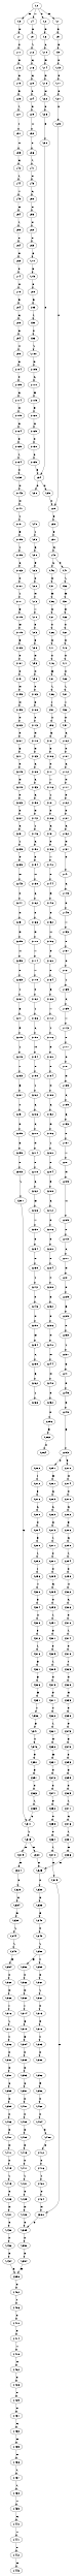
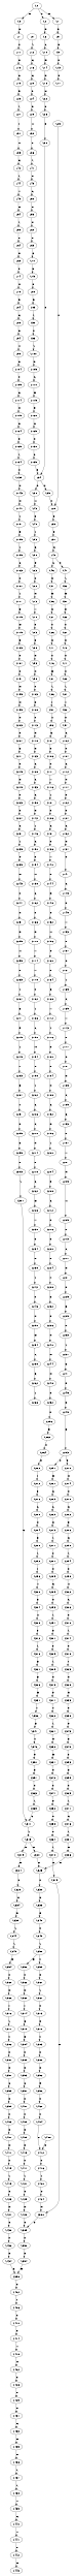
  strict digraph {
    S0
    S1
    S2
    S3
-   S4
    S5
    S6
    S7
    S8
    S9
    S10
    S11
    S12
    S13
    S14
    S15
    S16
    S17
    S18
    S19
    S20
-   S21
    S22
    S23
    S24
    S25
    S26
    S27
    S28
    S29
    S30
    S31
    S32
    S33
    S34
    S35
    S36
    S37
    S38
    S39
    S40
    S41
    S42
+   S43
    S44
    S45
    S46
    S47
    S48
    S49
    S50
    S51
    S52
    S53
    S54
    S55
    S56
    S57
    S58
    S59
    S60
    S61
    S62
    S63
    S64
    S65
    S66
    S67
    S68
    S69
    S70
    S71
    S72
    S73
    S74
    S75
    S76
    S77
    S78
    S79
    S80
    S81
    S82
    S83
    S84
    S85
    S86
    S87
    S88
    S89
    S90
    S91
    S92
    S93
    S94
    S95
    S96
    S97
    S98
    S99
    S100
    S101
    S102
    S103
    S104
    S105
    S106
    S107
    S108
    S109
    S110
    S111
    S112
    S113
    S114
    S115
    S116
    S117
    S118
    S119
    S120
    S121
    S122
    S123
    S124
    S125
    S126
    S127
    S128
    S129
    S130
    S131
    S132
    S133
    S134
    S135
    S136
    S137
    S138
    S139
    S140
    S141
    S142
    S143
    S144
    S145
    S146
    S147
    S148
    S149
    S150
    S151
    S152
    S153
    S154
    S155
    S156
    S157
    S158
    S159
    S160
    S161
    S162
    S163
    S164
    S165
    S166
    S167
    S168
    S169
    S170
    S171
    S172
    S173
    S174
    S175
    S176
    S177
    S178
    S179
    S180
    S181
    S182
    S183
    S184
    S185
    S186
    S187
    S188
    S189
    S190
    S191
    S192
    S193
    S194
    S195
    S196
    S197
    S198
    S199
    S200
    S201
    S202
    S203
    S204
    S205
    S206
    S207
    S208
    S209
    S210
    S211
    S212
    S213
    S214
    S215
    S216
    S217
    S218
    S219
    S220
    S221
    S222
    S223
    S224
    S225
    S226
    S227
    S228
    S229
    S230
    S231
    S232
    S233
    S234
    S235
    S236
    S237
    S238
    S239
    S240
    S241
    S242
    S243
    S244
    S245
    S246
    S247
    S248
    S249
    S250
    S251
    S252
    S253
    S254
    S255
    S256
    S257
    S270
    S258
    S259
    S260
    S261
    S262
    S263
    S264
    S265
    S266
    S267
    S268
    S269
    S271
    S272
    S273
    S274
    S275
    S276
    S277
    S278
    S279
    S280
    S281
    S282
    S283
    S284
    S285
    S286
    S287
    S288
    S289
    S290
    S291
    S292
    S293
    S294
    S295
    S296
    S297
    S298
    S299
    S300
    S301
    S302
    S303
    S304
    S305
    S306
    S307
    S308
    S309
    S310
    S311
    S312
    S313
    S314
    S315
    S316
    S317
    S318
    S319
    S320
    S321
    S322
    S323
    S324
    S325
    S326
    S327
    S328
    S329
    S330
    S331
    S332
    S333
    S334
    S335
    S336
    S337
    S338
    S339
    S340
    S341
    S342
    S343
    S344
    S345
    S346
    S347
    S348
    S349
    S350
    S351
    S352
    S353
    S354
    S355
    S356
    S357
    S358
    S359
    S360
    S361
    S362
    S363
    S364
    S365
    S366
    S367
    S368
    S369
    S370
    S371
    S372
    S373
    S374
    S375
    S376
    S377
    S378
    S379
    S380
    S381
    S382
    S383
    S384
    S385
    S386
    S387
    S388
    S389
    S390
    S391
    S392
    S393
    S394
    S395
    S396
    S397
    S398
    S399
    n401 [label=S460]
    S401
    S402
    S403
    S404
    S405
    S406
    S407
    S408
    S409
    S410
    S411
    S412
    S413
    S414
    S415
    S416
    S417
    S418
    S419
    S420
    S421
    S422
    S423
    S424
    S425
    S426
    S427
    S428
    S429
    S430
    S431
    S432
    S433
    S434
    S435
    S436
    S437
    S438
    S439
    S440
    S441
    S442
    S443
    S0 -> S1 [label=H]
    S0 -> S2 [label=L]
    S0 -> S3 [label=E]
-   S0 -> S4 [label=V]
    S1 -> S5 [label=R]
    S2 -> S6 [label=R]
    S3 -> S7 [label=N]
-   S4 -> S8 [label=K]
    S5 -> S9 [label=K]
    S6 -> S10 [label=C]
    S7 -> S11 [label=L]
    S8 -> S12 [label=S]
    S9 -> S13 [label=T]
    S10 -> S14 [label=H]
    S11 -> S15 [label=N]
    S12 -> S16 [label=G]
    S13 -> S17 [label=P]
    S14 -> S18 [label=R]
    S15 -> S19 [label=Q]
    S16 -> S20 [label=G]
-   S17 -> S21 [label=P]
    S18 -> S22 [label=K]
    S19 -> S23 [label=E]
    S20 -> S24 [label=P]
-   S21 -> S25 [label=A]
    S22 -> S26 [label=T]
    S23 -> S27 [label=S]
    S24 -> S28 [label=R]
    S25 -> S29 [label=L]
    S26 -> S30 [label=P]
    S27 -> S31 [label=I]
    S28 -> S32 [label=W]
    S29 -> S33 [label=P]
    S30 -> S34 [label=P]
    S31 -> S35 [label=W]
    S32 -> S36 [label=P]
    S33 -> S37 [label=P]
    S34 -> S38 [label=P]
    S34 -> S39 [label=A]
    S35 -> S40 [label=G]
    S36 -> S41 [label=S]
    S37 -> S42 [label=G]
+   S38 -> S43 [label=W]
    S39 -> S29 [label=L]
    S40 -> S44 [label=S]
    S41 -> S45 [label=R]
    S42 -> S46 [label=C]
    S42 -> S47 [label=T]
+   S43 -> S48 [label=P]
    S44 -> S49 [label=V]
    S45 -> S50 [label=C]
    S46 -> S51 [label=N]
    S47 -> S52 [label=S]
    S48 -> S53 [label=S]
    S49 -> S54 [label=M]
    S50 -> S55 [label=R]
    S51 -> S56 [label=E]
    S52 -> S57 [label=E]
    S53 -> S58 [label=G]
    S54 -> S59 [label=S]
    S55 -> S60 [label=A]
    S56 -> S61 [label=N]
    S57 -> S62 [label=R]
    S58 -> S63 [label=Q]
    S59 -> S64 [label=T]
    S60 -> S65 [label=L]
    S61 -> S66 [label=L]
    S62 -> S67 [label=L]
    S63 -> S68 [label=T]
    S64 -> S69 [label=N]
    S65 -> S70 [label=G]
    S66 -> S71 [label=N]
    S67 -> S72 [label=D]
    S68 -> S73 [label=N]
    S69 -> S74 [label=L]
    S70 -> S75 [label=D]
    S71 -> S76 [label=L]
    S72 -> S77 [label=T]
    S73 -> S78 [label=V]
    S74 -> S79 [label=M]
    S75 -> S80 [label=P]
    S76 -> S81 [label=E]
    S77 -> S82 [label=T]
    S78 -> S83 [label=P]
    S79 -> S84 [label=E]
    S80 -> S85 [label=E]
    S81 -> S86 [label=S]
    S82 -> S87 [label=S]
    S83 -> S88 [label=P]
    S84 -> S89 [label=G]
    S85 -> S90 [label=S]
    S86 -> S91 [label=I]
    S87 -> S92 [label=V]
    S88 -> S93 [label=R]
    S89 -> S94 [label=Q]
    S90 -> S95 [label=L]
    S91 -> S96 [label=W]
    S92 -> S97 [label=A]
    S93 -> S98 [label=A]
    S94 -> S99 [label=W]
    S95 -> S100 [label=S]
    S96 -> S101 [label=G]
    S97 -> S102 [label=G]
    S98 -> S103 [label=L]
    S99 -> S104 [label=Q]
    S100 -> S105 [label=R]
    S101 -> S106 [label=P]
    S102 -> S107 [label=L]
    S103 -> S108 [label=D]
    S104 -> S109 [label=L]
    S105 -> S110 [label=C]
    S106 -> S111 [label=L]
    S107 -> S112 [label=G]
    S108 -> S113 [label=L]
    S109 -> S114 [label=G]
    S110 -> S115 [label=H]
    S111 -> S116 [label=V]
    S112 -> S117 [label=A]
    S113 -> S118 [label=R]
    S114 -> S119 [label=K]
    S115 -> S120 [label=R]
    S116 -> S121 [label=S]
    S117 -> S122 [label=D]
    S118 -> S123 [label=R]
    S119 -> S124 [label=N]
    S120 -> S125 [label=K]
    S121 -> S126 [label=P]
    S122 -> S127 [label=P]
    S123 -> S128 [label=G]
    S124 -> S129 [label=D]
    S125 -> S130 [label=T]
    S126 -> S131 [label=G]
    S127 -> S132 [label=G]
    S128 -> S133 [label=C]
    S129 -> S134 [label=S]
    S130 -> S135 [label=P]
    S131 -> S136 [label=T]
    S132 -> S137 [label=R]
    S133 -> S138 [label=G]
    S134 -> S139 [label=L]
    S135 -> S34 [label=P]
    S136 -> S140 [label=V]
    S137 -> S141 [label=T]
    S138 -> S142 [label=R]
    S139 -> S143 [label=A]
    S140 -> S144 [label=D]
    S141 -> S145 [label=G]
    S142 -> S146 [label=S]
    S143 -> S147 [label=K]
    S144 -> S148 [label=R]
    S145 -> S149 [label=T]
    S146 -> S150 [label=G]
    S147 -> S151 [label=S]
    S148 -> S152 [label=Q]
    S149 -> S153 [label=V]
    S150 -> S154 [label=P]
    S151 -> S155 [label=F]
    S152 -> S156 [label=W]
    S153 -> S157 [label=T]
    S154 -> S158 [label=W]
    S155 -> S159 [label=S]
    S156 -> S160 [label=Q]
    S157 -> S161 [label=Q]
    S158 -> S162 [label=C]
    S159 -> S163 [label=C]
    S160 -> S164 [label=L]
    S161 -> S165 [label=S]
    S162 -> S166 [label=L]
    S163 -> S167 [label=T]
    S164 -> S168 [label=G]
    S165 -> S169 [label=G]
    S166 -> S170 [label=R]
    S167 -> S171 [label=S]
    S168 -> S172 [label=V]
    S169 -> S173 [label=V]
    S170 -> S174 [label=V]
    S171 -> S175 [label=F]
    S172 -> S176 [label=S]
    S173 -> S177 [label=P]
    S174 -> S178 [label=V]
    S175 -> S179 [label=H]
    S176 -> S180 [label=D]
    S177 -> S181 [label=Q]
    S178 -> S182 [label=L]
    S179 -> S183 [label=F]
    S180 -> S184 [label=P]
    S181 -> S185 [label=R]
    S182 -> S186 [label=S]
    S183 -> S187 [label=T]
    S184 -> S188 [label=A]
    S185 -> S189 [label=G]
    S186 -> S190 [label=C]
    S187 -> S191 [label=T]
    S188 -> S192 [label=G]
    S189 -> S193 [label=G]
    S190 -> S194 [label=M]
    S191 -> S195 [label=N]
    S192 -> S196 [label=R]
    S193 -> S197 [label=L]
    S194 -> S198 [label=Q]
    S195 -> S199 [label=K]
    S196 -> S200 [label=S]
    S197 -> S201 [label=V]
    S198 -> S202 [label=S]
    S199 -> S203 [label=A]
-   S200 -> S204 [label=F]
    S201 -> S205 [label=K]
    S202 -> S206 [label=C]
    S203 -> S207 [label=T]
    S204 -> S208 [label=P]
    S205 -> S209 [label=W]
    S206 -> S210 [label=G]
    S207 -> S211 [label=E]
    S208 -> S212 [label=C]
    S209 -> S213 [label=P]
    S210 -> S214 [label=A]
    S211 -> S215 [label=T]
    S212 -> S216 [label=L]
    S213 -> S217 [label=C]
    S214 -> S218 [label=F]
    S215 -> S219 [label=R]
    S216 -> S220 [label=P]
    S217 -> S221 [label=R]
    S218 -> S222 [label=C]
    S219 -> S223 [label=L]
    S220 -> S224 [label=F]
    S221 -> S225 [label=D]
    S222 -> S226 [label=H]
    S223 -> S227 [label=P]
    S224 -> S228 [label=Y]
    S225 -> S229 [label=E]
    S226 -> S230 [label=V]
    S227 -> S231 [label=C]
    S228 -> S232 [label=F]
    S229 -> S233 [label=D]
    S230 -> S234 [label=P]
    S231 -> S235 [label=S]
    S232 -> S236 [label=P]
    S233 -> S237 [label=S]
    S234 -> S238 [label=A]
    S235 -> S239 [label=Q]
    S236 -> S240 [label=A]
    S237 -> S241 [label=E]
    S238 -> S242 [label=S]
    S239 -> S243 [label=N]
    S240 -> S244 [label=N]
    S241 -> S245 [label=F]
    S242 -> S246 [label=L]
    S243 -> S247 [label=L]
    S244 -> S248 [label=K]
    S245 -> S249 [label=P]
    S246 -> S250 [label=A]
    S247 -> S251 [label=A]
    S248 -> S252 [label=T]
    S249 -> S253 [label=F]
    S250 -> S254 [label=H]
    S251 -> S255 [label=R]
    S252 -> S256 [label=A]
    S253 -> S257 [label=L]
    S253 -> S270 [label=P]
    S254 -> S258 [label=G]
    S255 -> S259 [label=W]
    S256 -> S260 [label=E]
    S257 -> S261 [label=H]
    S270 -> S274 [label=K]
    S258 -> S262 [label=G]
    S259 -> S263 [label=P]
    S260 -> S264 [label=T]
    S261 -> S265 [label=G]
    S262 -> S266 [label=S]
    S263 -> S267 [label=S]
+   S264 -> S268 [label=R]
    S265 -> S269 [label=C]
    S267 -> S271 [label=E]
    S268 -> S272 [label=I]
    S269 -> S273 [label=N]
    S271 -> S275 [label=E]
    S272 -> S276 [label=P]
    S273 -> S277 [label=S]
    S274 -> S278 [label=A]
    S275 -> S279 [label=S]
    S276 -> S280 [label=C]
    S277 -> S281 [label=L]
    S278 -> S282 [label=G]
    S279 -> S283 [label=I]
    S280 -> S284 [label=A]
    S281 -> S285 [label=A]
    S282 -> S286 [label=R]
    S283 -> S287 [label=E]
    S284 -> S288 [label=R]
    S285 -> S289 [label=G]
    S286 -> S290 [label=G]
    S287 -> S291 [label=Y]
    S288 -> S292 [label=S]
    S289 -> S293 [label=A]
    S290 -> S294 [label=S]
    S291 -> S295 [label=P]
    S292 -> S296 [label=I]
    S293 -> S297 [label=S]
    S294 -> S298 [label=T]
    S295 -> S299 [label=F]
    S296 -> S300 [label=V]
    S297 -> S301 [label=R]
    S298 -> S302 [label=W]
    S299 -> S303 [label=L]
    S300 -> S304 [label=R]
    S301 -> S305 [label=P]
    S302 -> S306 [label=C]
    S303 -> S307 [label=S]
    S304 -> S308 [label=W]
    S305 -> S309 [label=S]
    S306 -> S310 [label=L]
    S307 -> S311 [label=G]
    S308 -> S312 [label=P]
    S309 -> S313 [label=A]
    S310 -> S314 [label=S]
    S311 -> S315 [label=S]
    S312 -> S316 [label=S]
    S313 -> S317 [label=D]
    S314 -> S318 [label=L]
    S315 -> S319 [label=Q]
    S315 -> S320 [label=K]
    S316 -> S321 [label=E]
    S317 -> S322 [label=Y]
    S318 -> S323 [label=I]
    S319 -> S324 [label=N]
    S320 -> S325 [label=N]
    S321 -> S326 [label=E]
    S322 -> S327 [label=S]
    S323 -> S328 [label=A]
    S324 -> S329 [label=L]
    S325 -> S330 [label=L]
    S326 -> S331 [label=H]
    S327 -> S332 [label=K]
    S328 -> S333 [label=N]
    S329 -> S334 [label=K]
    S330 -> S335 [label=K]
    S331 -> S336 [label=I]
    S332 -> S337 [label=H]
    S333 -> S338 [label=L]
    S334 -> S339 [label=E]
    S335 -> S340 [label=E]
    S336 -> S341 [label=E]
    S337 -> S342 [label=A]
    S338 -> S343 [label=D]
    S339 -> S344 [label=S]
    S340 -> S345 [label=A]
    S341 -> S346 [label=Y]
    S342 -> S347 [label=L]
    S343 -> S348 [label=F]
    S344 -> S349 [label=S]
    S345 -> S350 [label=S]
    S346 -> S351 [label=P]
    S347 -> S352 [label=D]
    S348 -> S353 [label=P]
    S349 -> S354 [label=H]
    S350 -> S355 [label=Y]
    S350 -> S356 [label=H]
    S351 -> S357 [label=F]
    S352 -> S358 [label=D]
    S353 -> S359 [label=F]
    S354 -> S360 [label=L]
    S355 -> S361 [label=P]
    S356 -> S362 [label=L]
    S357 -> S363 [label=L]
    S358 -> S364 [label=L]
    S359 -> S365 [label=L]
    S360 -> S366 [label=N]
    S361 -> S367 [label=S]
    S362 -> S368 [label=N]
    S363 -> S369 [label=S]
    S364 -> S370 [label=S]
    S365 -> S371 [label=S]
    S366 -> S372 [label=I]
    S367 -> S373 [label=A]
    S368 -> S374 [label=I]
    S369 -> S311 [label=G]
    S370 -> S375 [label=Q]
    S371 -> S376 [label=G]
    S372 -> S377 [label=S]
    S373 -> S378 [label=D]
    S374 -> S379 [label=G]
    S375 -> S380 [label=N]
    S376 -> S381 [label=S]
    S377 -> S382 [label=Y]
    S378 -> S383 [label=Y]
    S379 -> S384 [label=F]
    S380 -> S385 [label=Q]
    S381 -> S386 [label=K]
    S382 -> S387 [label=A]
    S383 -> S388 [label=T]
    S384 -> S389 [label=A]
    S385 -> S390 [label=L]
    S386 -> S325 [label=N]
    S387 -> S391 [label=K]
+   S388 -> S392 [label=K]
    S389 -> S393 [label=K]
    S390 -> S394 [label=K]
    S391 -> S395 [label=C]
    S392 -> S396 [label=R]
    S393 -> S397 [label=C]
    S394 -> S398 [label=E]
    S395 -> S399 [label=P]
    S396 -> n401 [label=A]
    S397 -> S401 [label=T]
    S398 -> S402 [label=T]
    S399 -> S403 [label=L]
    n401 -> S404 [label=L]
    S401 -> S405 [label=L]
    S402 -> S406 [label=I]
    S403 -> S407 [label=D]
-   S404 -> S408 [label=D]
+   S404 -> S412 [label=D]
    S405 -> S409 [label=D]
    S406 -> S410 [label=L]
    S407 -> S411 [label=N]
    S408 -> S412 [label=D]
    S409 -> S413 [label=D]
    S410 -> S414 [label=T]
    S411 -> S415 [label=L]
    S412 -> S416 [label=L]
    S413 -> S417 [label=L]
    S414 -> S418 [label=V]
    S415 -> S419 [label=S]
    S416 -> S420 [label=S]
    S417 -> S421 [label=S]
    S418 -> S422 [label=M]
    S419 -> S423 [label=Q]
    S420 -> S424 [label=Q]
    S421 -> S425 [label=Q]
    S422 -> S426 [label=T]
    S423 -> S427 [label=N]
    S424 -> S380 [label=N]
    S425 -> S428 [label=N]
    S426 -> S429 [label=T]
    S427 -> S430 [label=Q]
    S428 -> S385 [label=Q]
    S429 -> S431 [label=A]
    S430 -> S432 [label=L]
    S431 -> S433 [label=G]
    S432 -> S434 [label=K]
    S433 -> S435 [label=K]
    S434 -> S398 [label=E]
    S435 -> S436 [label=E]
    S436 -> S437 [label=S]
    S437 -> S438 [label=S]
    S438 -> S439 [label=V]
    S439 -> S440 [label=G]
    S440 -> S441 [label=V]
    S441 -> S442 [label=L]
    S442 -> S443 [label=M]
  }
